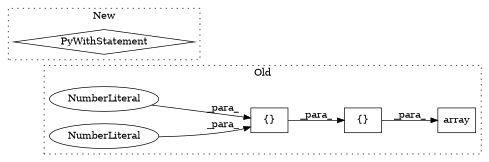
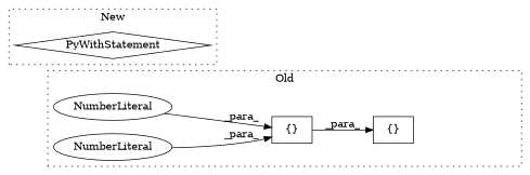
  digraph {
    rankdir=LR
    node [a=4 l="1,1" shape=box]
-   n1 [a=32 l="6,1" label=array s="3040,3090"]
    n2 [label="{}" s="3058,3072"]
    n3 [a=34 l=1 label=NumberLiteral s=3071 shape=ellipse]
    n4 [label="{}" s="3057,3089"]
    n5 [a=34 l=1 label=NumberLiteral s=3059 shape=ellipse]
    n6 [a=104 l="10,2" label=PyWithStatement s="2997,3061" shape=diamond]
    subgraph cluster_1 {
      label=Old
      style=dotted
-     n1
      n2
      n3
      n4
      n5
    }
    subgraph cluster_2 {
      label=New
      style=dotted
      n6
    }
    n2 -> n4 [label=_para_]
    n3 -> n2 [label=_para_]
-   n4 -> n1 [label=_para_]
    n5 -> n2 [label=_para_]
  }
